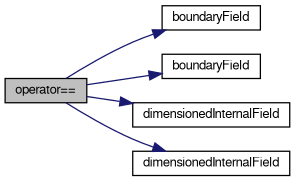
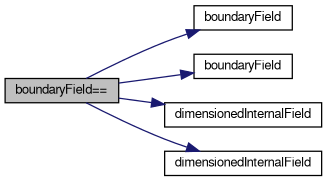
  digraph {
    rankdir=LR
    node [color=black fontname=FreeSans fontsize=10 shape=record]
    edge [color=midnightblue fontname=FreeSans fontsize=10 labelfontname=FreeSans labelfontsize=10 style=solid]
-   n1 [fillcolor=grey75 fontcolor=black height=0.2 label="operator==" style=filled width=0.4]
+   n1 [fillcolor=grey75 fontcolor=black height=0.2 label="boundaryField==" style=filled width=0.4]
    n2 [height=0.2 label=boundaryField width=0.4]
    n3 [height=0.2 label=boundaryField width=0.4]
    n4 [height=0.2 label=dimensionedInternalField width=0.4]
    n5 [height=0.2 label=dimensionedInternalField width=0.4]
    n1 -> n2
    n1 -> n3
    n1 -> n4
    n1 -> n5
  }
